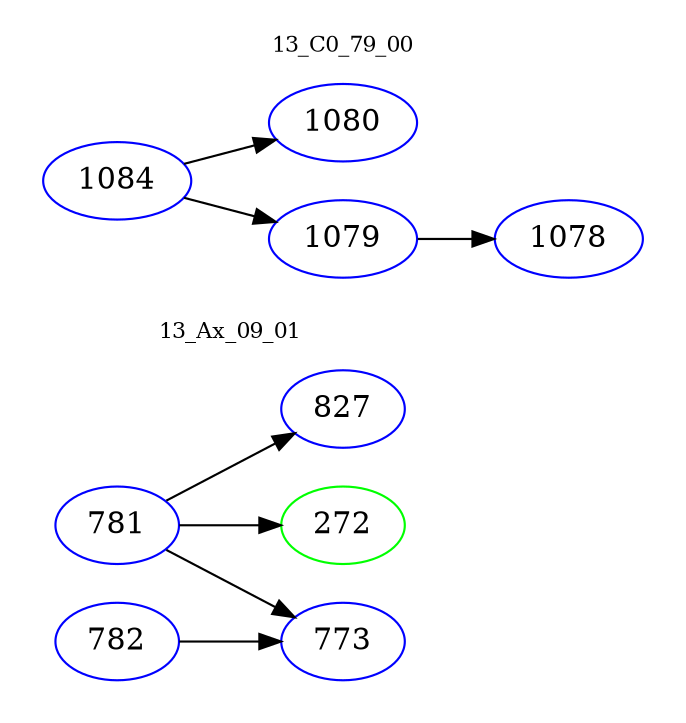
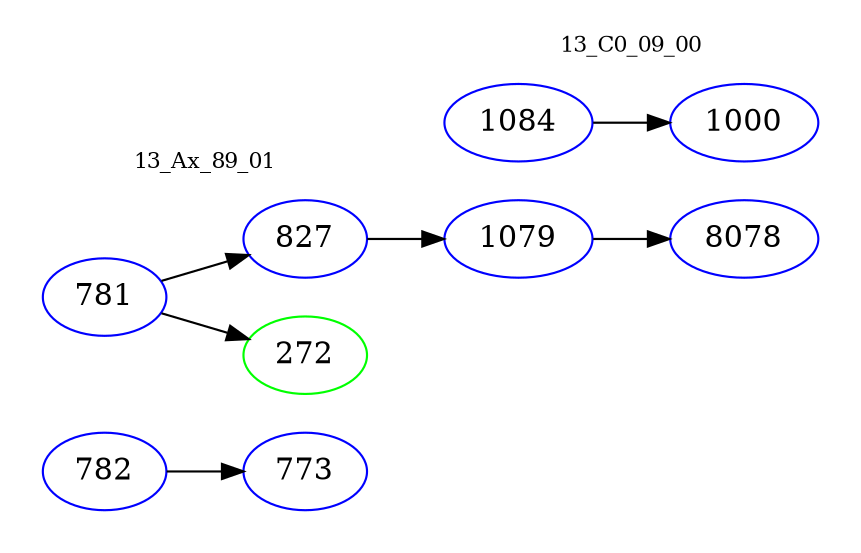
  digraph {
    rankdir=LR
    node [color=blue]
    edge [color=black]
    n1 [label=781]
    n2 [color=green label=272]
    n3 [label=827]
    n4 [label=773]
    n5 [label=782]
    n6 [label=1084]
    n7 [label=1079]
-   n8 [label=1080]
-   n9 [label=1078]
+   n8 [label=1000]
+   n9 [label=8078]
    subgraph cluster_1 {
      color=white
      fontsize=10
-     label="13_Ax_09_01"
+     label="13_Ax_89_01"
      n1
      n2
      n3
      n4
      n5
    }
    subgraph cluster_2 {
      color=white
      fontsize=10
-     label="13_C0_79_00"
+     label="13_C0_09_00"
      n6
      n7
      n8
      n9
    }
    n1 -> n2
    n1 -> n3
-   n1 -> n4
    n5 -> n4
-   n6 -> n7
+   n3 -> n7
    n6 -> n8
    n7 -> n9
  }
